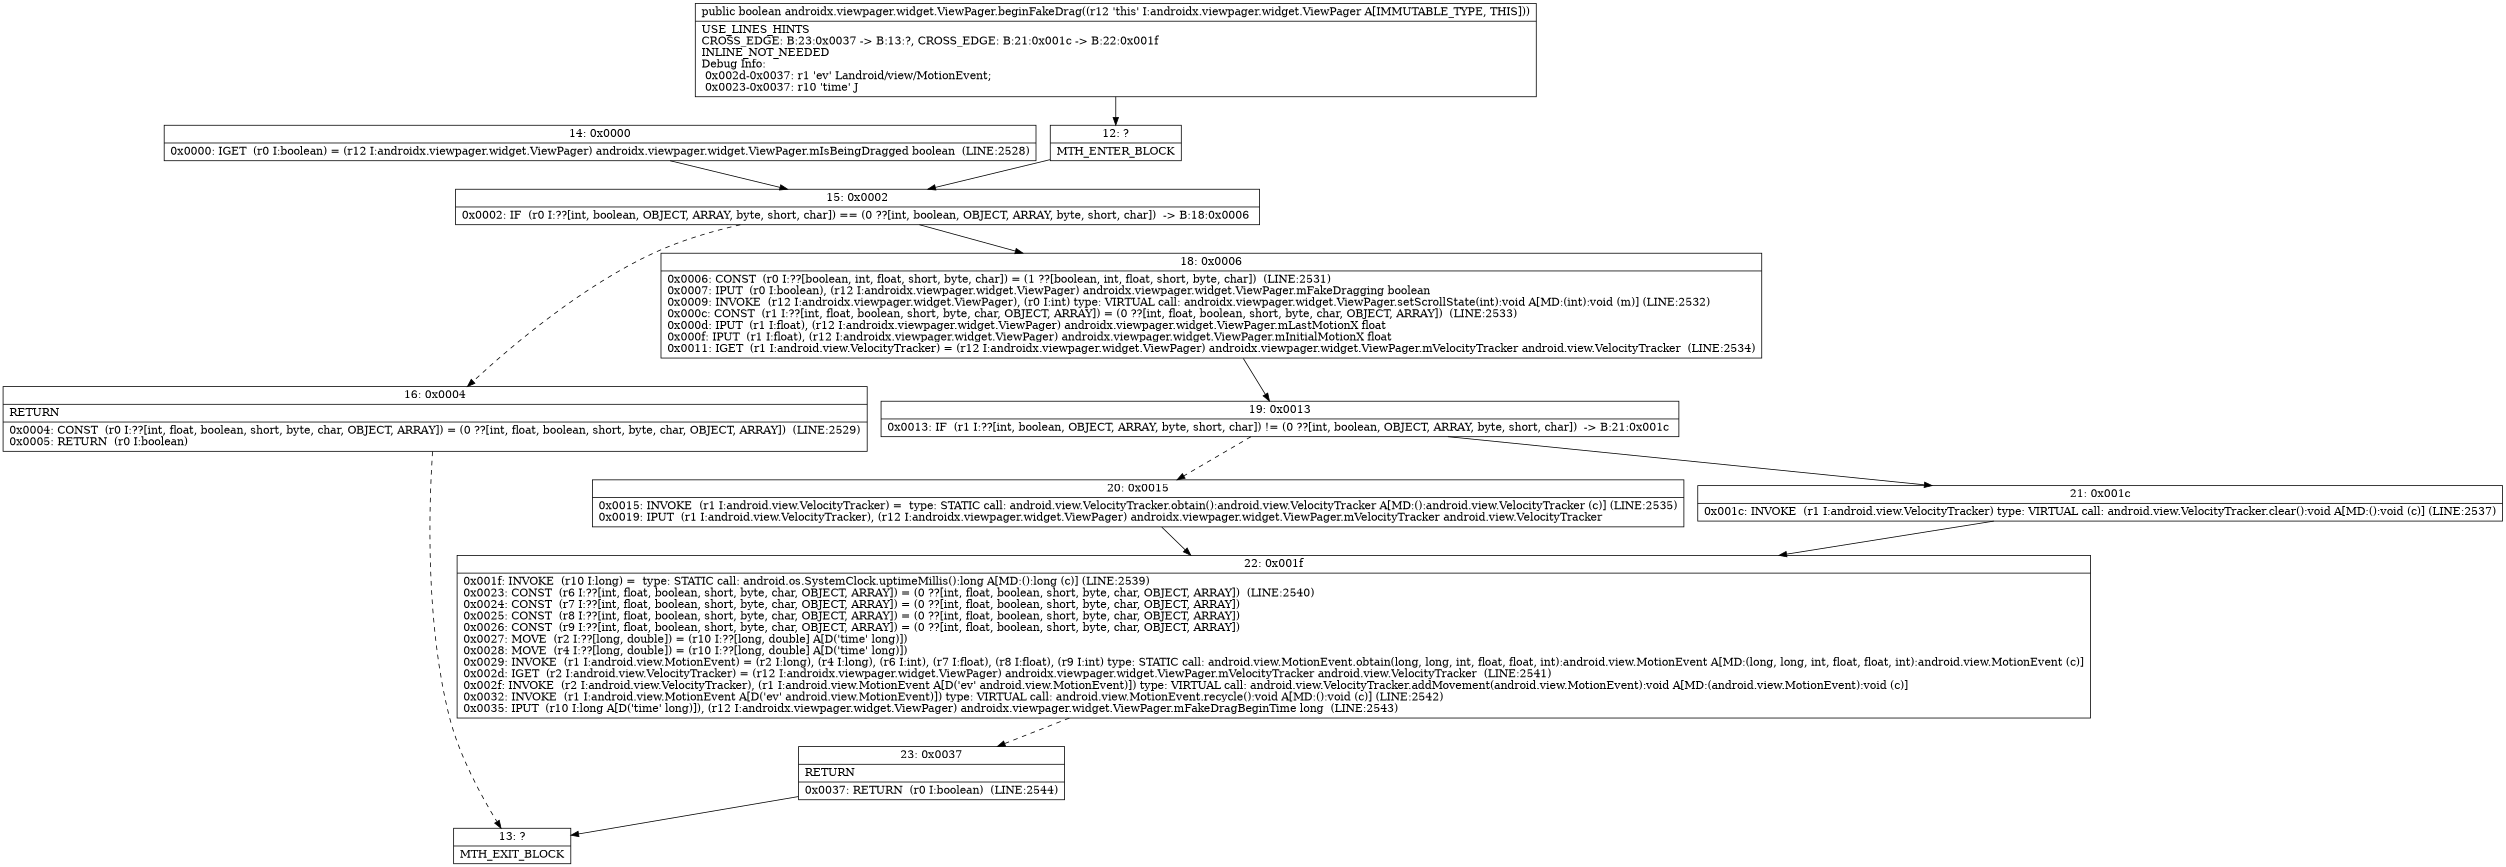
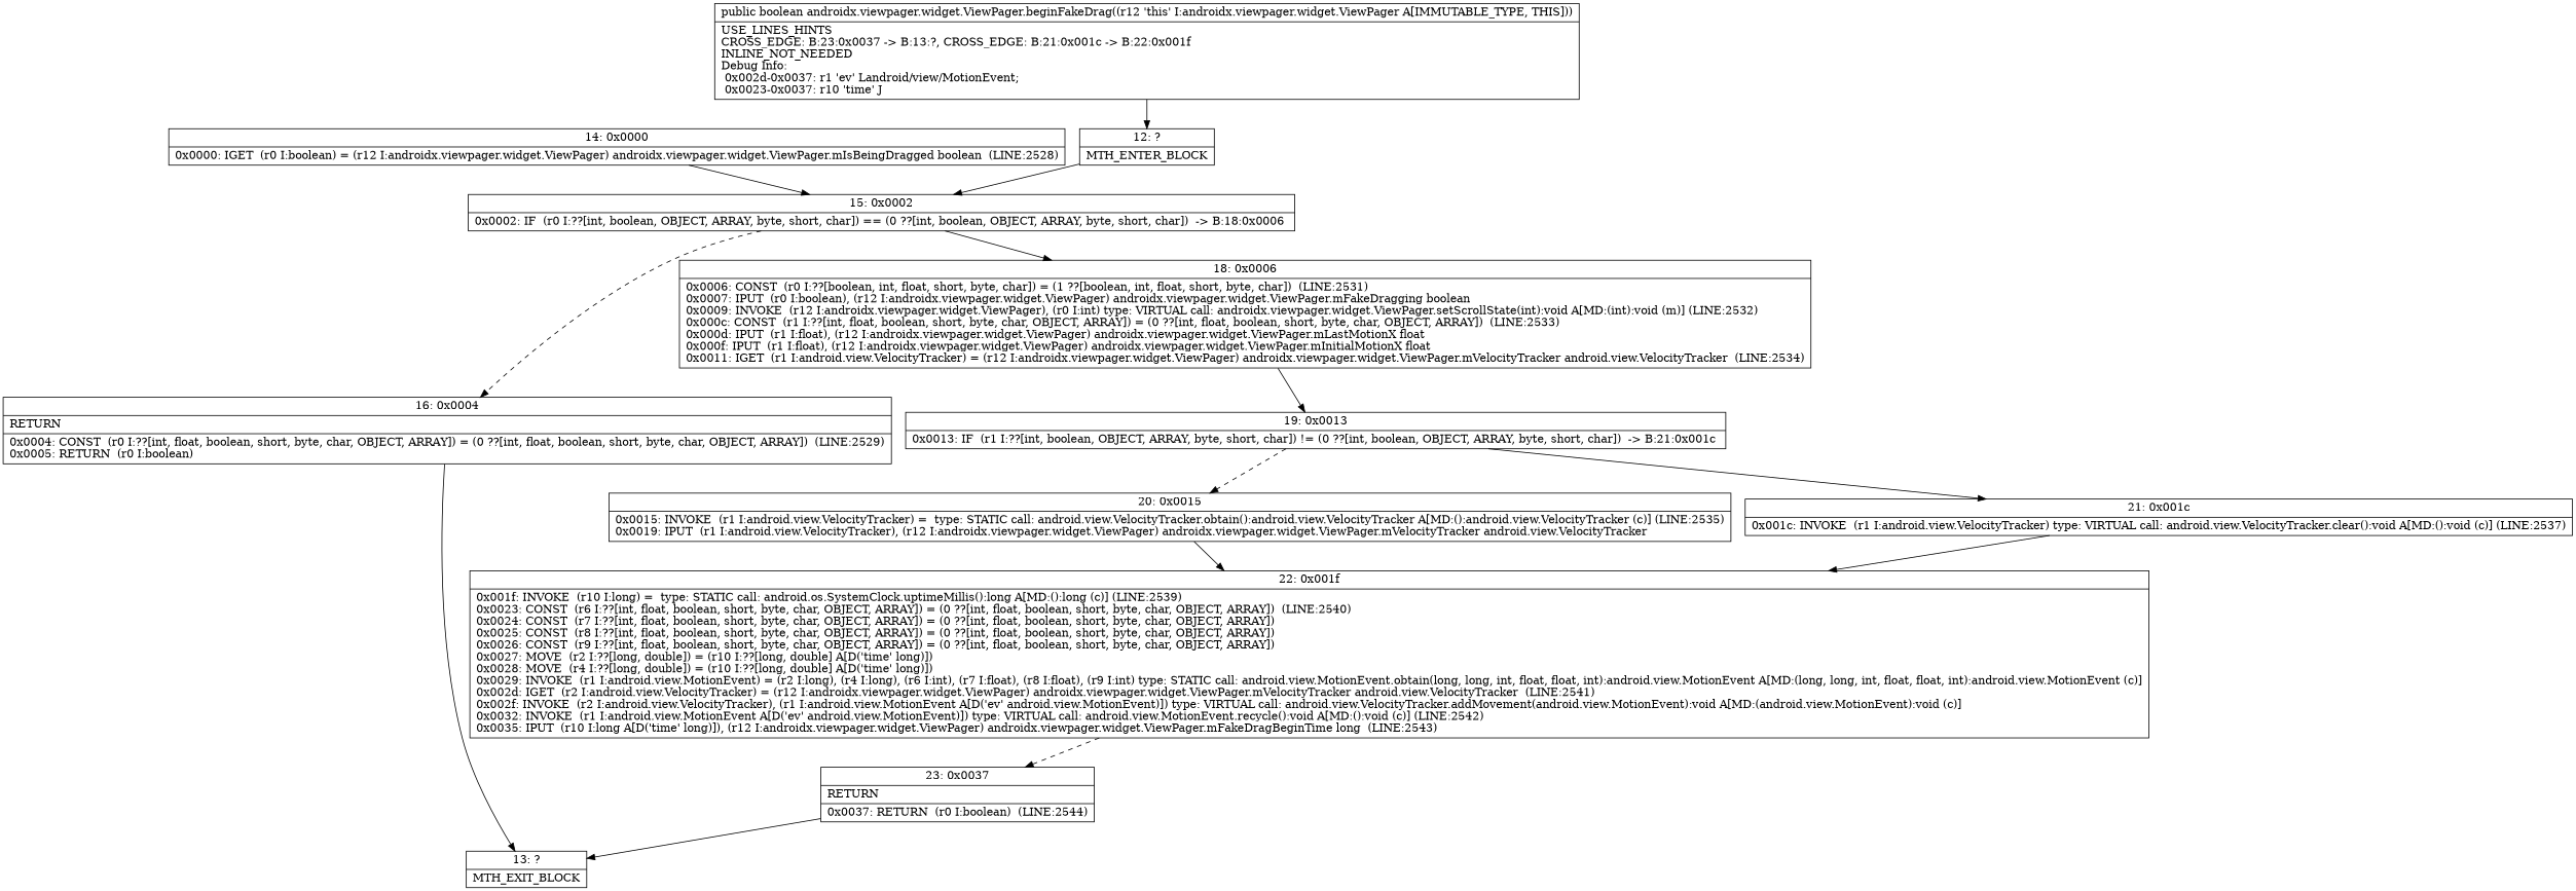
  digraph {
    node [shape=record]
    n1 [label="{12\:\ ?|MTH_ENTER_BLOCK\l}"]
    n2 [label="{15\:\ 0x0002|0x0002: IF  (r0 I:??[int, boolean, OBJECT, ARRAY, byte, short, char]) == (0 ??[int, boolean, OBJECT, ARRAY, byte, short, char])  \-\> B:18:0x0006 \l}"]
    n3 [label="{14\:\ 0x0000|0x0000: IGET  (r0 I:boolean) = (r12 I:androidx.viewpager.widget.ViewPager) androidx.viewpager.widget.ViewPager.mIsBeingDragged boolean  (LINE:2528)\l}"]
    n4 [label="{16\:\ 0x0004|RETURN\l|0x0004: CONST  (r0 I:??[int, float, boolean, short, byte, char, OBJECT, ARRAY]) = (0 ??[int, float, boolean, short, byte, char, OBJECT, ARRAY])  (LINE:2529)\l0x0005: RETURN  (r0 I:boolean) \l}"]
    n5 [label="{18\:\ 0x0006|0x0006: CONST  (r0 I:??[boolean, int, float, short, byte, char]) = (1 ??[boolean, int, float, short, byte, char])  (LINE:2531)\l0x0007: IPUT  (r0 I:boolean), (r12 I:androidx.viewpager.widget.ViewPager) androidx.viewpager.widget.ViewPager.mFakeDragging boolean \l0x0009: INVOKE  (r12 I:androidx.viewpager.widget.ViewPager), (r0 I:int) type: VIRTUAL call: androidx.viewpager.widget.ViewPager.setScrollState(int):void A[MD:(int):void (m)] (LINE:2532)\l0x000c: CONST  (r1 I:??[int, float, boolean, short, byte, char, OBJECT, ARRAY]) = (0 ??[int, float, boolean, short, byte, char, OBJECT, ARRAY])  (LINE:2533)\l0x000d: IPUT  (r1 I:float), (r12 I:androidx.viewpager.widget.ViewPager) androidx.viewpager.widget.ViewPager.mLastMotionX float \l0x000f: IPUT  (r1 I:float), (r12 I:androidx.viewpager.widget.ViewPager) androidx.viewpager.widget.ViewPager.mInitialMotionX float \l0x0011: IGET  (r1 I:android.view.VelocityTracker) = (r12 I:androidx.viewpager.widget.ViewPager) androidx.viewpager.widget.ViewPager.mVelocityTracker android.view.VelocityTracker  (LINE:2534)\l}"]
    n6 [label="{13\:\ ?|MTH_EXIT_BLOCK\l}"]
    n7 [label="{19\:\ 0x0013|0x0013: IF  (r1 I:??[int, boolean, OBJECT, ARRAY, byte, short, char]) != (0 ??[int, boolean, OBJECT, ARRAY, byte, short, char])  \-\> B:21:0x001c \l}"]
    n8 [label="{20\:\ 0x0015|0x0015: INVOKE  (r1 I:android.view.VelocityTracker) =  type: STATIC call: android.view.VelocityTracker.obtain():android.view.VelocityTracker A[MD:():android.view.VelocityTracker (c)] (LINE:2535)\l0x0019: IPUT  (r1 I:android.view.VelocityTracker), (r12 I:androidx.viewpager.widget.ViewPager) androidx.viewpager.widget.ViewPager.mVelocityTracker android.view.VelocityTracker \l}"]
    n9 [label="{21\:\ 0x001c|0x001c: INVOKE  (r1 I:android.view.VelocityTracker) type: VIRTUAL call: android.view.VelocityTracker.clear():void A[MD:():void (c)] (LINE:2537)\l}"]
    n10 [label="{22\:\ 0x001f|0x001f: INVOKE  (r10 I:long) =  type: STATIC call: android.os.SystemClock.uptimeMillis():long A[MD:():long (c)] (LINE:2539)\l0x0023: CONST  (r6 I:??[int, float, boolean, short, byte, char, OBJECT, ARRAY]) = (0 ??[int, float, boolean, short, byte, char, OBJECT, ARRAY])  (LINE:2540)\l0x0024: CONST  (r7 I:??[int, float, boolean, short, byte, char, OBJECT, ARRAY]) = (0 ??[int, float, boolean, short, byte, char, OBJECT, ARRAY]) \l0x0025: CONST  (r8 I:??[int, float, boolean, short, byte, char, OBJECT, ARRAY]) = (0 ??[int, float, boolean, short, byte, char, OBJECT, ARRAY]) \l0x0026: CONST  (r9 I:??[int, float, boolean, short, byte, char, OBJECT, ARRAY]) = (0 ??[int, float, boolean, short, byte, char, OBJECT, ARRAY]) \l0x0027: MOVE  (r2 I:??[long, double]) = (r10 I:??[long, double] A[D('time' long)]) \l0x0028: MOVE  (r4 I:??[long, double]) = (r10 I:??[long, double] A[D('time' long)]) \l0x0029: INVOKE  (r1 I:android.view.MotionEvent) = (r2 I:long), (r4 I:long), (r6 I:int), (r7 I:float), (r8 I:float), (r9 I:int) type: STATIC call: android.view.MotionEvent.obtain(long, long, int, float, float, int):android.view.MotionEvent A[MD:(long, long, int, float, float, int):android.view.MotionEvent (c)]\l0x002d: IGET  (r2 I:android.view.VelocityTracker) = (r12 I:androidx.viewpager.widget.ViewPager) androidx.viewpager.widget.ViewPager.mVelocityTracker android.view.VelocityTracker  (LINE:2541)\l0x002f: INVOKE  (r2 I:android.view.VelocityTracker), (r1 I:android.view.MotionEvent A[D('ev' android.view.MotionEvent)]) type: VIRTUAL call: android.view.VelocityTracker.addMovement(android.view.MotionEvent):void A[MD:(android.view.MotionEvent):void (c)]\l0x0032: INVOKE  (r1 I:android.view.MotionEvent A[D('ev' android.view.MotionEvent)]) type: VIRTUAL call: android.view.MotionEvent.recycle():void A[MD:():void (c)] (LINE:2542)\l0x0035: IPUT  (r10 I:long A[D('time' long)]), (r12 I:androidx.viewpager.widget.ViewPager) androidx.viewpager.widget.ViewPager.mFakeDragBeginTime long  (LINE:2543)\l}"]
    n11 [label="{23\:\ 0x0037|RETURN\l|0x0037: RETURN  (r0 I:boolean)  (LINE:2544)\l}"]
    n12 [label="{public boolean androidx.viewpager.widget.ViewPager.beginFakeDrag((r12 'this' I:androidx.viewpager.widget.ViewPager A[IMMUTABLE_TYPE, THIS]))  | USE_LINES_HINTS\lCROSS_EDGE: B:23:0x0037 \-\> B:13:?, CROSS_EDGE: B:21:0x001c \-\> B:22:0x001f\lINLINE_NOT_NEEDED\lDebug Info:\l  0x002d\-0x0037: r1 'ev' Landroid\/view\/MotionEvent;\l  0x0023\-0x0037: r10 'time' J\l}"]
    n1 -> n2
    n2 -> n4 [style=dashed]
    n2 -> n5
    n3 -> n2
-   n4 -> n6 [style=dashed]
+   n4 -> n6
    n5 -> n7
    n7 -> n8 [style=dashed]
    n7 -> n9
    n8 -> n10
    n9 -> n10
    n10 -> n11 [style=dashed]
    n11 -> n6
    n12 -> n1
  }
